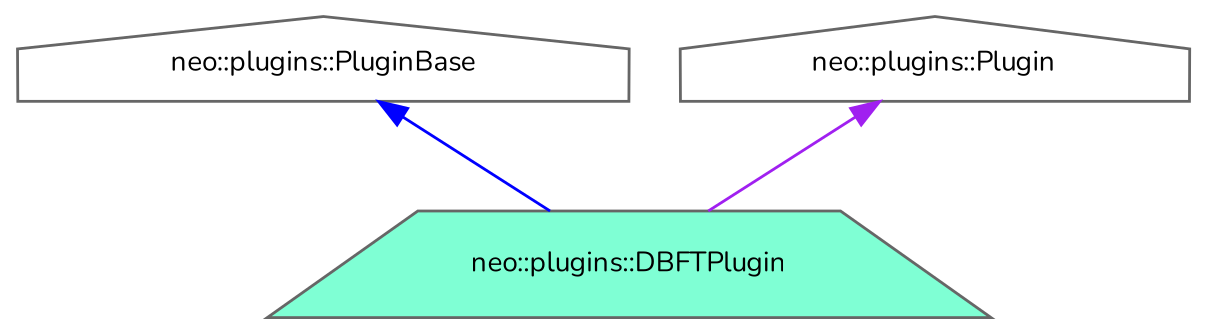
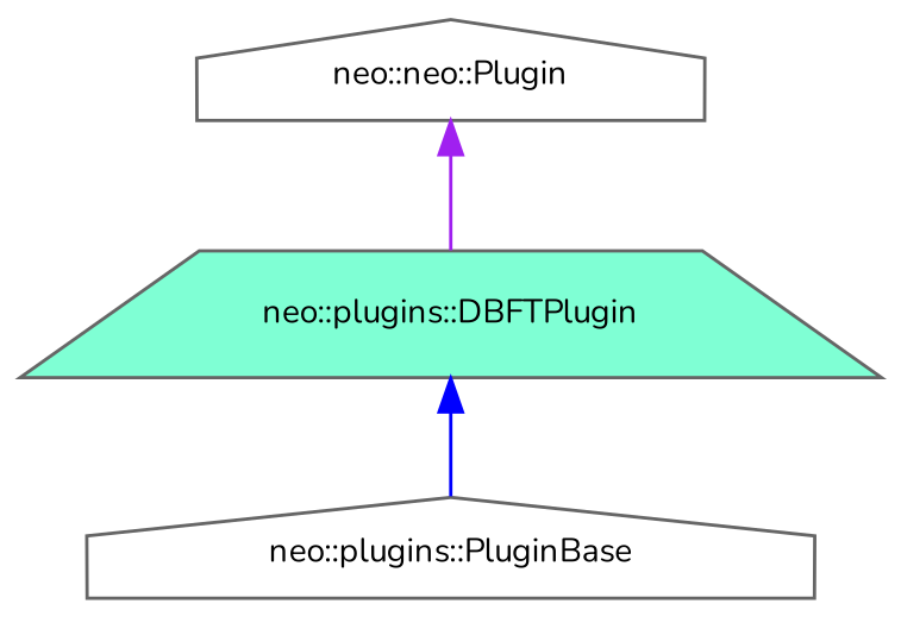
  digraph {
    fontname=Nunito
    node [color=gray40 fillcolor=white fontname=Nunito fontsize=10 shape=house style=filled]
    edge [dir=back fontname=Nunito fontsize=10 labelfontname=Helvetica labelfontsize=10 style=solid]
    n1 [fillcolor=aquamarine fontcolor=black height=0.2 label="neo::plugins::DBFTPlugin" shape=trapezium width=0.4]
    n2 [height=0.2 label="neo::plugins::PluginBase" width=0.4]
-   n3 [height=0.2 label="neo::plugins::Plugin" width=0.4]
-   n2 -> n1 [color=blue]
+   n3 [height=0.2 label="neo::neo::Plugin" width=0.4]
+   n1 -> n2 [color=blue]
    n3 -> n1 [color=purple]
  }
